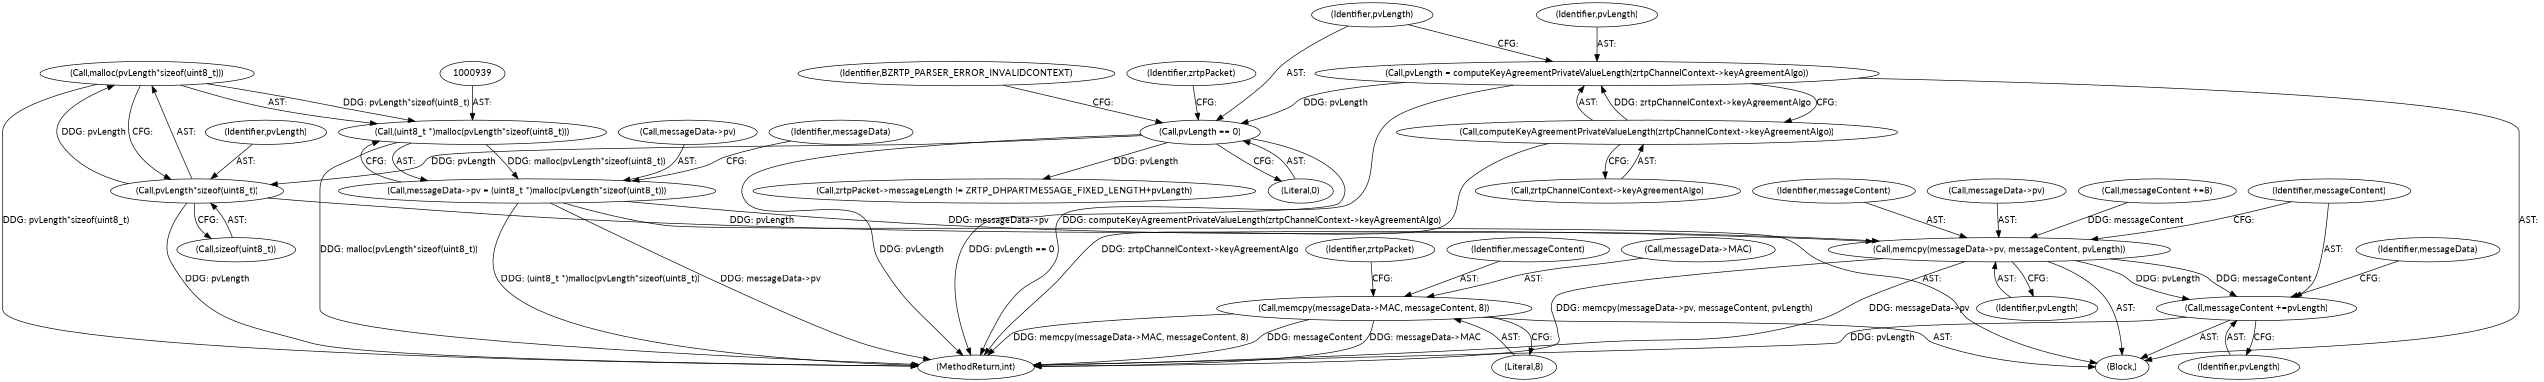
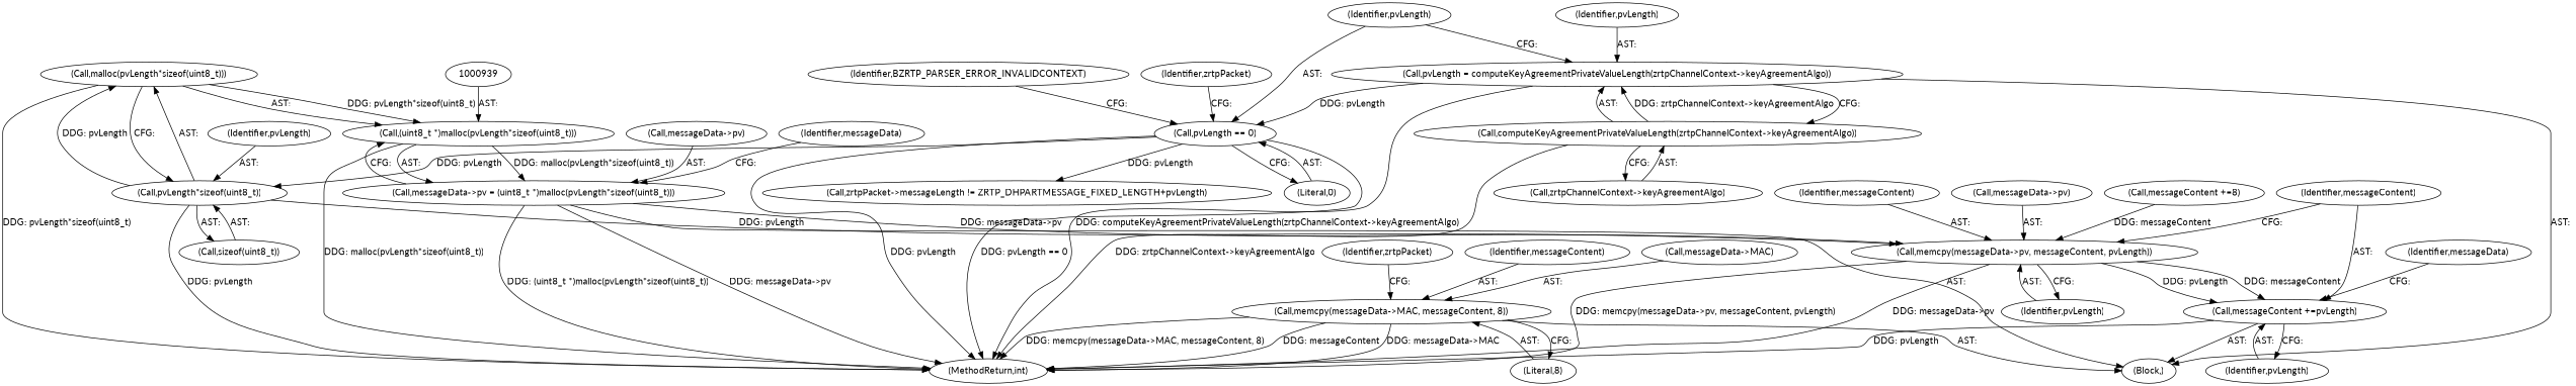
  digraph {
    fontname=Lato
    node [fontname=Lato]
    edge [fontname=Lato]
    n1 [label="(Call,malloc(pvLength*sizeof(uint8_t)))"]
    n2 [label="(Call,pvLength*sizeof(uint8_t))"]
    n3 [label="(Call,(uint8_t *)malloc(pvLength*sizeof(uint8_t)))"]
    n4 [label="(MethodReturn,int)"]
    n5 [label="(Call,memcpy(messageData->pv, messageContent, pvLength))"]
    n6 [label="(Call,sizeof(uint8_t))"]
    n7 [label="(Call,messageData->pv = (uint8_t *)malloc(pvLength*sizeof(uint8_t)))"]
    n8 [label="(Block,)"]
    n9 [label="(Call,messageContent +=pvLength)"]
    n10 [label="(Identifier,pvLength)"]
    n11 [label="(Call,pvLength == 0)"]
    n12 [label="(Call,zrtpPacket->messageLength != ZRTP_DHPARTMESSAGE_FIXED_LENGTH+pvLength)"]
    n13 [label="(Literal,0)"]
    n14 [label="(Call,pvLength = computeKeyAgreementPrivateValueLength(zrtpChannelContext->keyAgreementAlgo))"]
    n15 [label="(Call,computeKeyAgreementPrivateValueLength(zrtpChannelContext->keyAgreementAlgo))"]
    n16 [label="(Call,zrtpChannelContext->keyAgreementAlgo)"]
    n17 [label="(Identifier,pvLength)"]
    n18 [label="(Call,memcpy(messageData->MAC, messageContent, 8))"]
    n19 [label="(Literal,8)"]
    n20 [label="(Call,messageData->pv)"]
    n21 [label="(Identifier,pvLength)"]
    n22 [label="(Identifier,messageContent)"]
    n23 [label="(Call,messageContent +=8)"]
    n24 [label="(Call,messageData->MAC)"]
    n25 [label="(Identifier,BZRTP_PARSER_ERROR_INVALIDCONTEXT)"]
    n26 [label="(Identifier,zrtpPacket)"]
    n27 [label="(Call,messageData->pv)"]
    n28 [label="(Identifier,pvLength)"]
    n29 [label="(Identifier,messageData)"]
    n30 [label="(Identifier,zrtpPacket)"]
    n31 [label="(Identifier,messageContent)"]
    n32 [label="(Identifier,messageContent)"]
    n33 [label="(Identifier,messageData)"]
    n34 [label="(Identifier,pvLength)"]
    1000939
    n1 -> n2 [label="CFG: "]
    n1 -> n3 [label="AST: "]
    n1 -> n3 [label="DDG: pvLength*sizeof(uint8_t)"]
    n1 -> n4 [label="DDG: pvLength*sizeof(uint8_t)"]
    n2 -> n1 [label="AST: "]
    n2 -> n1 [label="DDG: pvLength"]
    n2 -> n4 [label="DDG: pvLength"]
    n2 -> n5 [label="DDG: pvLength"]
-   n2 -> n6 [label="CFG: "]
+   n2 -> n6 [label="AST: "]
    n3 -> n4 [label="DDG: malloc(pvLength*sizeof(uint8_t))"]
    n3 -> n7 [label="AST: "]
    n3 -> n7 [label="DDG: malloc(pvLength*sizeof(uint8_t))"]
    n5 -> n4 [label="DDG: messageData->pv"]
    n5 -> n4 [label="DDG: memcpy(messageData->pv, messageContent, pvLength)"]
-   n5 -> n8 [label="AST: "]
    n5 -> n9 [label="DDG: pvLength"]
    n5 -> n9 [label="DDG: messageContent"]
    n5 -> n10 [label="CFG: "]
    n6 -> n2 [label="AST: "]
    n7 -> n3 [label="CFG: "]
    n7 -> n4 [label="DDG: messageData->pv"]
    n7 -> n4 [label="DDG: (uint8_t *)malloc(pvLength*sizeof(uint8_t))"]
    n7 -> n5 [label="DDG: messageData->pv"]
    n7 -> n8 [label="AST: "]
    n9 -> n4 [label="DDG: pvLength"]
    n9 -> n8 [label="AST: "]
    n9 -> n17 [label="CFG: "]
    n10 -> n5 [label="AST: "]
    n11 -> n2 [label="DDG: pvLength"]
    n11 -> n4 [label="DDG: pvLength"]
    n11 -> n4 [label="DDG: pvLength == 0"]
    n11 -> n12 [label="DDG: pvLength"]
    n11 -> n13 [label="CFG: "]
    n13 -> n11 [label="AST: "]
    n14 -> n4 [label="DDG: computeKeyAgreementPrivateValueLength(zrtpChannelContext->keyAgreementAlgo)"]
    n14 -> n8 [label="AST: "]
    n14 -> n11 [label="DDG: pvLength"]
    n14 -> n15 [label="CFG: "]
    n15 -> n4 [label="DDG: zrtpChannelContext->keyAgreementAlgo"]
    n15 -> n14 [label="AST: "]
    n15 -> n14 [label="DDG: zrtpChannelContext->keyAgreementAlgo"]
    n15 -> n16 [label="CFG: "]
    n16 -> n15 [label="AST: "]
    n17 -> n9 [label="AST: "]
    n18 -> n4 [label="DDG: messageContent"]
    n18 -> n4 [label="DDG: messageData->MAC"]
    n18 -> n4 [label="DDG: memcpy(messageData->MAC, messageContent, 8)"]
    n18 -> n8 [label="AST: "]
    n18 -> n19 [label="CFG: "]
    n19 -> n18 [label="AST: "]
    n20 -> n5 [label="AST: "]
    n21 -> n14 [label="AST: "]
    n22 -> n5 [label="CFG: "]
    n22 -> n9 [label="AST: "]
    n23 -> n5 [label="DDG: messageContent"]
    n24 -> n18 [label="AST: "]
    n25 -> n11 [label="CFG: "]
    n26 -> n11 [label="CFG: "]
    n27 -> n7 [label="AST: "]
    n28 -> n11 [label="AST: "]
    n28 -> n14 [label="CFG: "]
    n29 -> n7 [label="CFG: "]
    n30 -> n18 [label="CFG: "]
    n31 -> n18 [label="AST: "]
    n32 -> n5 [label="AST: "]
    n33 -> n9 [label="CFG: "]
    n34 -> n2 [label="AST: "]
    1000939 -> n3 [label="AST: "]
  }
